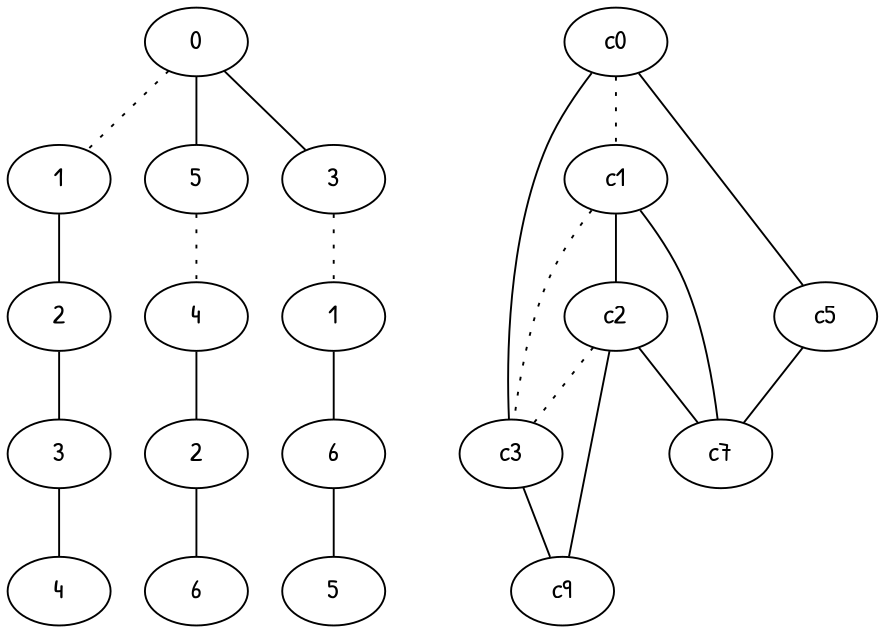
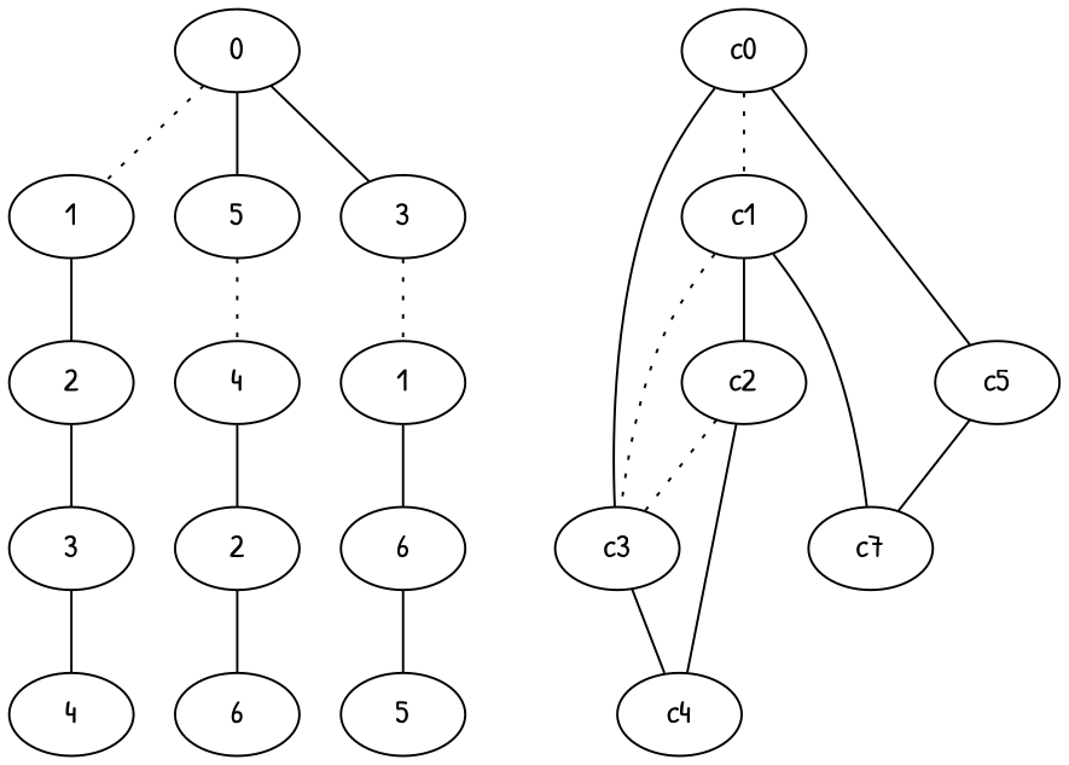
  graph {
    fontname="Patrick Hand"
    node [fontname="Patrick Hand"]
    edge [fontname="Patrick Hand"]
    n1 [label=0]
    n2 [label=1]
    n3 [label=5]
    n4 [label=3]
    n5 [label=2]
    n6 [label=4]
    n7 [label=1]
    n8 [label=3]
    n9 [label=4]
    n10 [label=2]
    n11 [label=6]
    n12 [label=6]
    n13 [label=5]
    c0
    c1
    c3
    c5
    c2
    n19 [label=c7]
-   c4 [label=c9]
+   c4
    n1 -- n2 [style=dotted]
    n1 -- n3
    n1 -- n4
    n2 -- n5
    n3 -- n6 [style=dotted]
    n4 -- n7 [style=dotted]
    n5 -- n8
    n6 -- n10
    n7 -- n12
    n8 -- n9
    n10 -- n11
    n12 -- n13
    c0 -- c1 [style=dotted]
    c0 -- c3
    c0 -- c5
    c1 -- c3 [style=dotted]
    c1 -- c2
    c1 -- n19
    c3 -- c4
    c5 -- n19
    c2 -- c3 [style=dotted]
-   c2 -- n19
    c2 -- c4
  }
